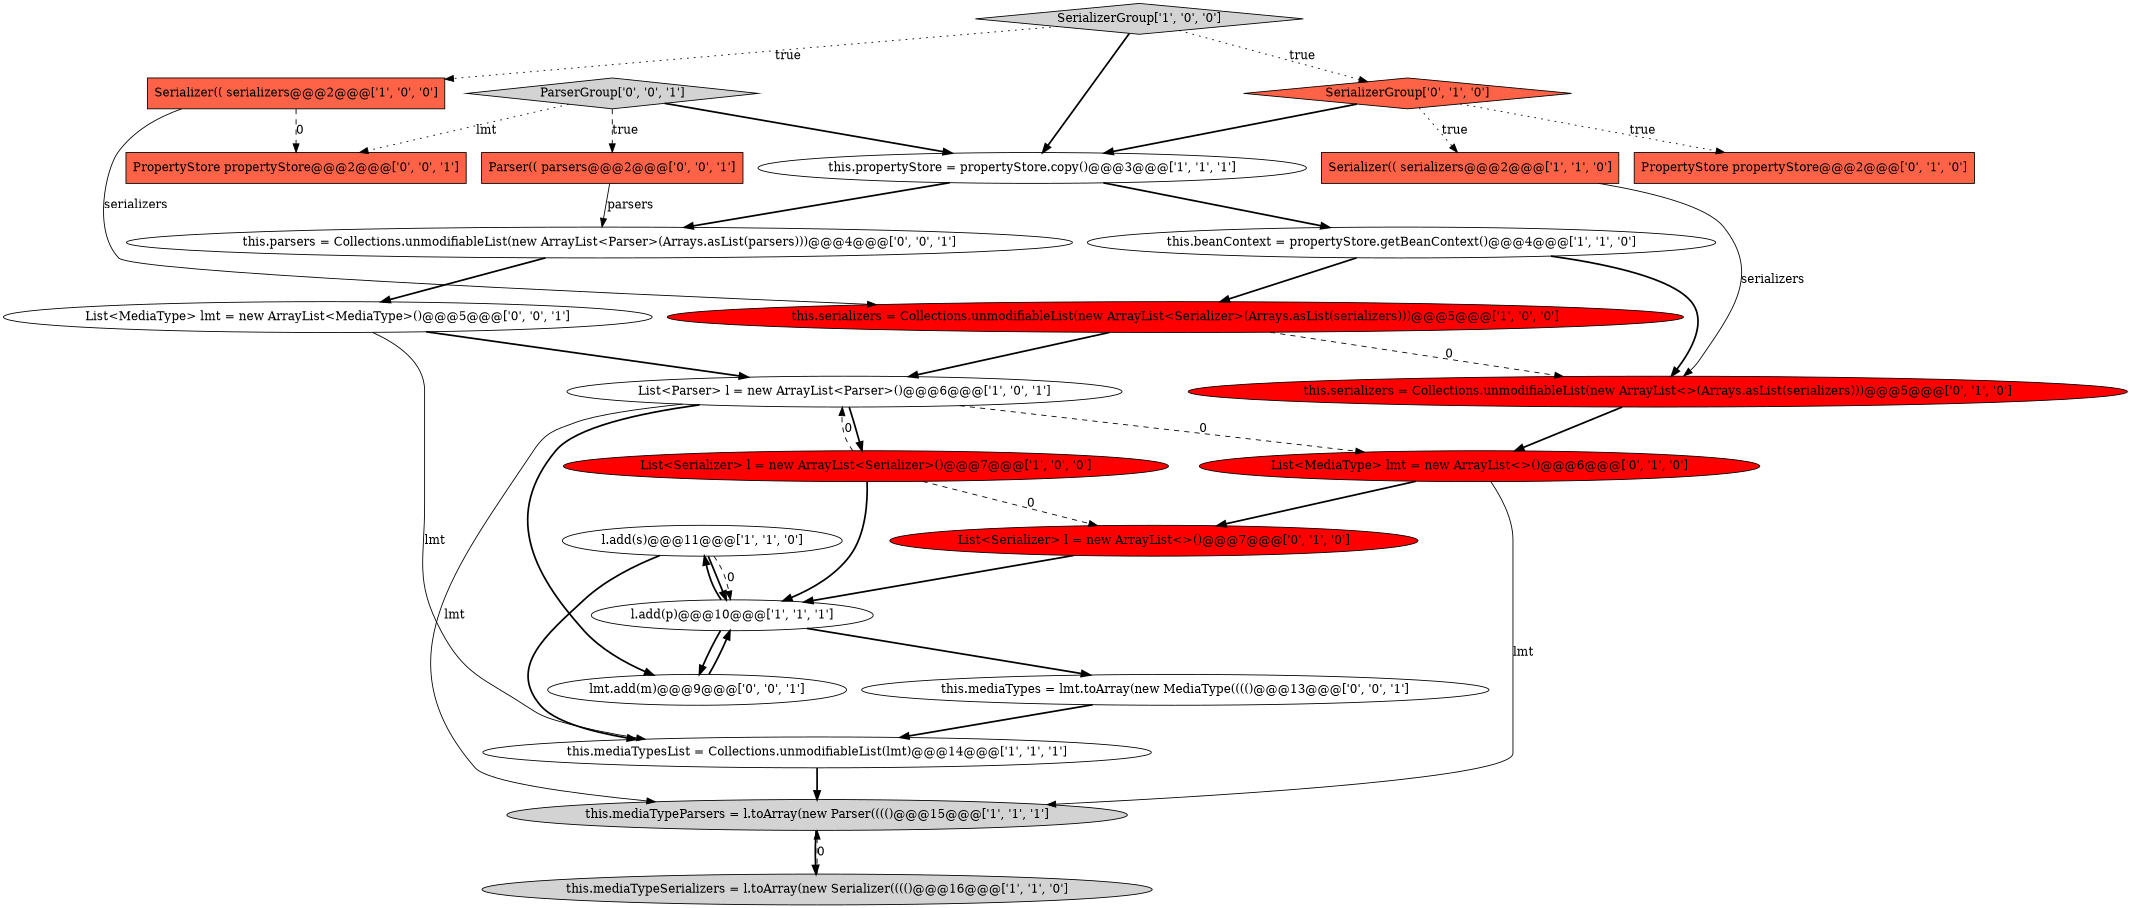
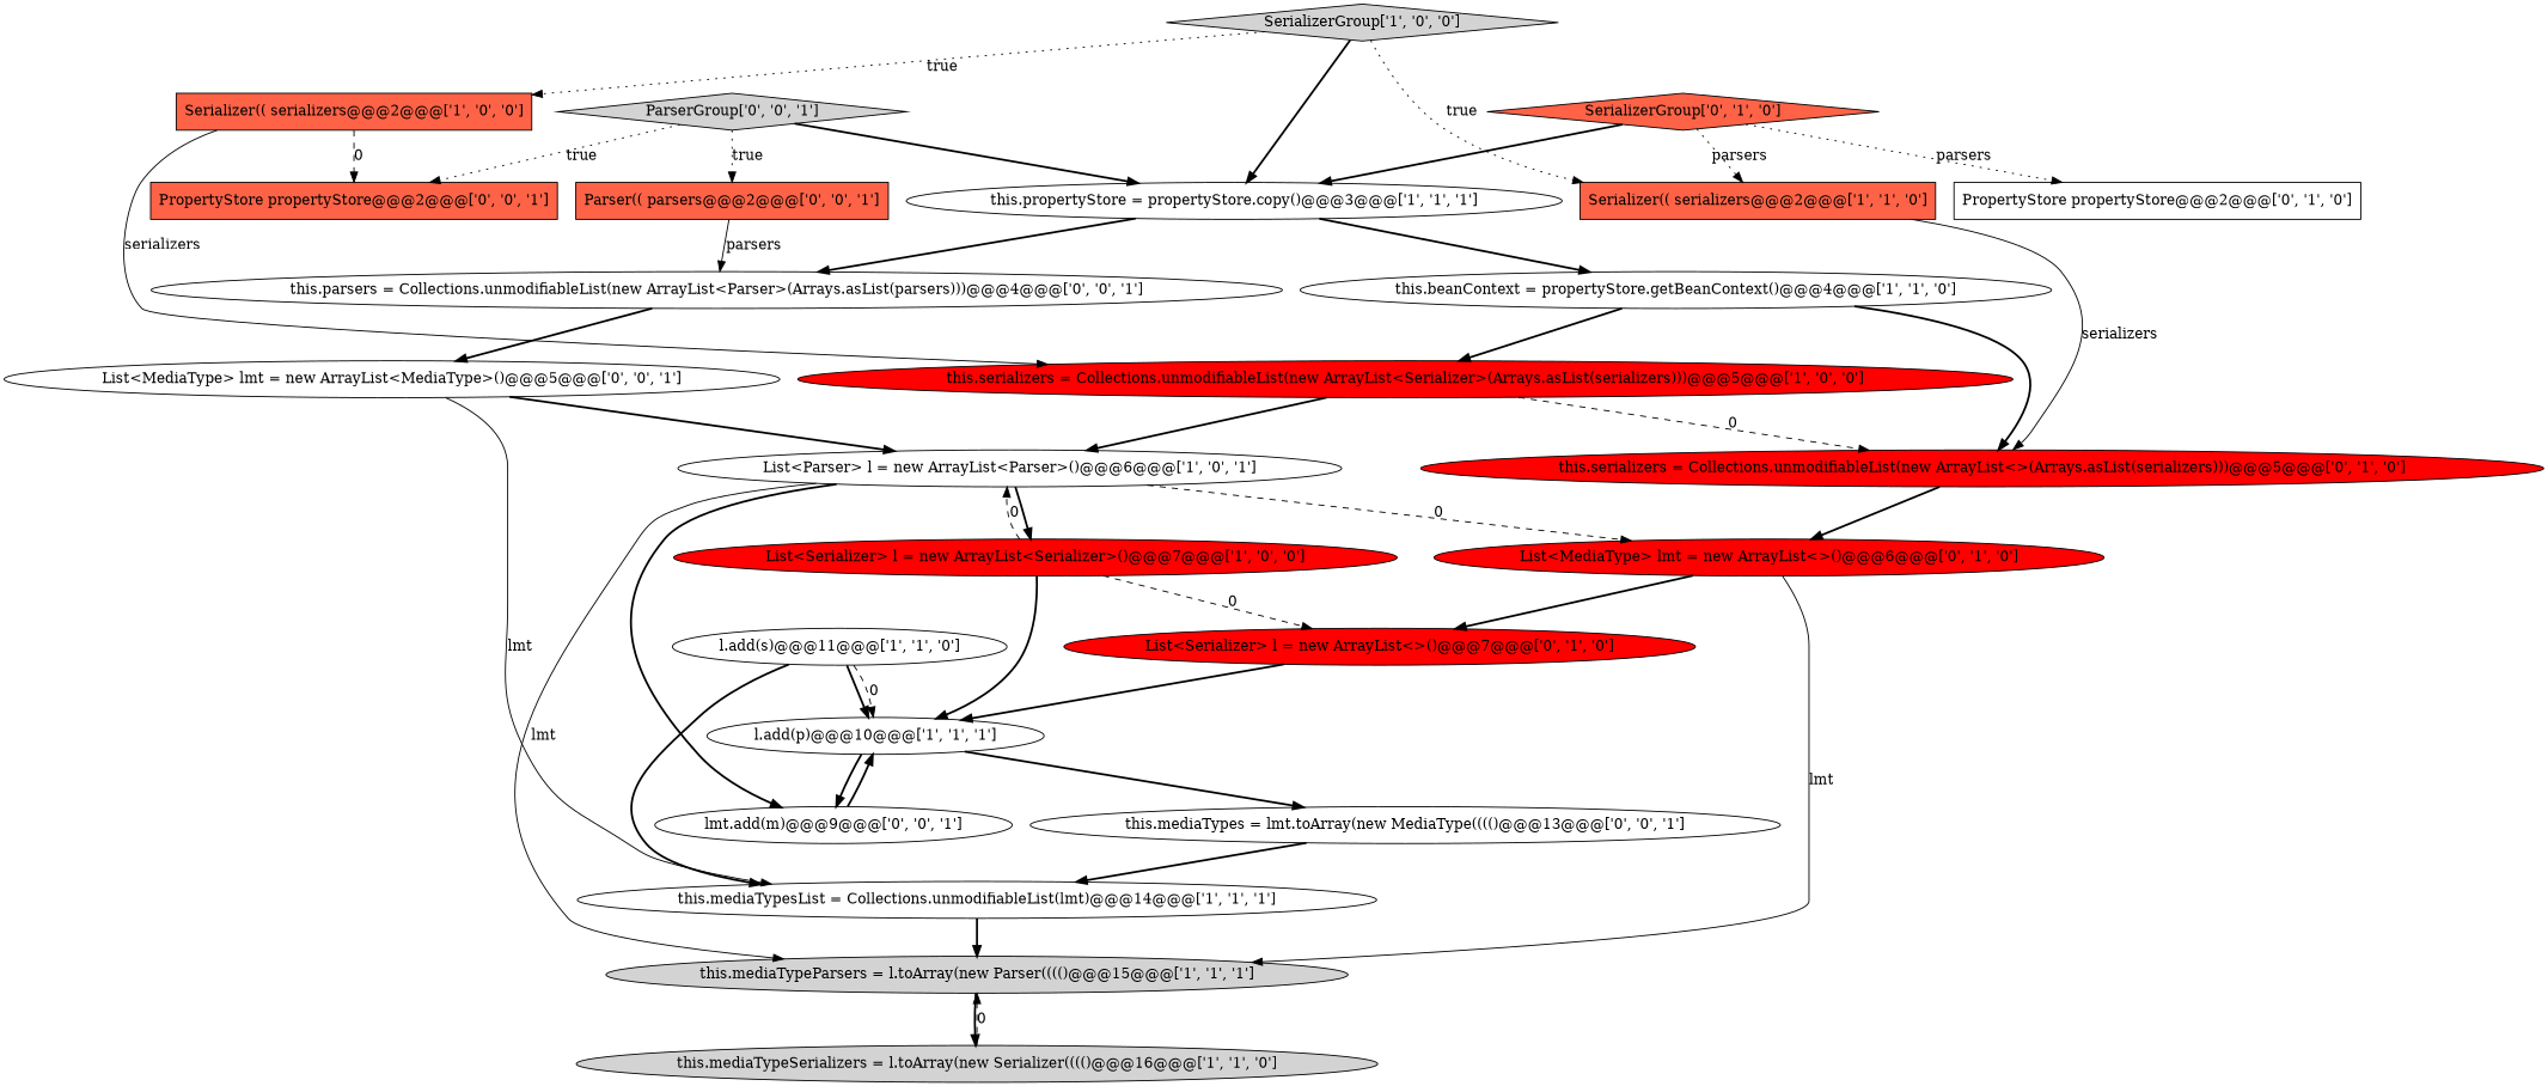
  digraph {
    node [fillcolor=white shape=ellipse style=filled]
    edge [style=bold]
    n1 [label="l.add(s)@@@11@@@['1', '1', '0']"]
    n2 [label="l.add(p)@@@10@@@['1', '1', '1']"]
    n3 [label="this.mediaTypesList = Collections.unmodifiableList(lmt)@@@14@@@['1', '1', '1']"]
    n4 [label="lmt.add(m)@@@9@@@['0', '0', '1']"]
    n5 [label="this.mediaTypes = lmt.toArray(new MediaType(((()@@@13@@@['0', '0', '1']"]
    n6 [fillcolor=lightgray label="this.mediaTypeParsers = l.toArray(new Parser(((()@@@15@@@['1', '1', '1']"]
    n7 [fillcolor=lightgray label="ParserGroup['0', '0', '1']" shape=diamond]
    n8 [fillcolor=tomato label="Parser(( parsers@@@2@@@['0', '0', '1']" shape=box]
    n9 [label="this.propertyStore = propertyStore.copy()@@@3@@@['1', '1', '1']"]
    n10 [fillcolor=tomato label="PropertyStore propertyStore@@@2@@@['0', '0', '1']" shape=box]
    n11 [label="this.parsers = Collections.unmodifiableList(new ArrayList<Parser>(Arrays.asList(parsers)))@@@4@@@['0', '0', '1']"]
    n12 [label="this.beanContext = propertyStore.getBeanContext()@@@4@@@['1', '1', '0']"]
    n13 [fillcolor=lightgray label="SerializerGroup['1', '0', '0']" shape=diamond]
    n14 [fillcolor=tomato label="Serializer(( serializers@@@2@@@['1', '0', '0']" shape=box]
    n15 [fillcolor=tomato label="Serializer(( serializers@@@2@@@['1', '1', '0']" shape=box]
    n16 [fillcolor=red label="this.serializers = Collections.unmodifiableList(new ArrayList<Serializer>(Arrays.asList(serializers)))@@@5@@@['1', '0', '0']"]
    n17 [fillcolor=red label="this.serializers = Collections.unmodifiableList(new ArrayList<>(Arrays.asList(serializers)))@@@5@@@['0', '1', '0']"]
    n18 [label="List<Parser> l = new ArrayList<Parser>()@@@6@@@['1', '0', '1']"]
    n19 [label="List<MediaType> lmt = new ArrayList<MediaType>()@@@5@@@['0', '0', '1']"]
    n20 [fillcolor=lightgray label="this.mediaTypeSerializers = l.toArray(new Serializer(((()@@@16@@@['1', '1', '0']"]
    n21 [fillcolor=red label="List<MediaType> lmt = new ArrayList<>()@@@6@@@['0', '1', '0']"]
    n22 [fillcolor=red label="List<Serializer> l = new ArrayList<>()@@@7@@@['0', '1', '0']"]
    n23 [fillcolor=tomato label="SerializerGroup['0', '1', '0']" shape=diamond]
-   n24 [fillcolor=tomato label="PropertyStore propertyStore@@@2@@@['0', '1', '0']" shape=box]
+   n24 [label="PropertyStore propertyStore@@@2@@@['0', '1', '0']" shape=box]
    n25 [fillcolor=red label="List<Serializer> l = new ArrayList<Serializer>()@@@7@@@['1', '0', '0']"]
    n1 -> n2
    n1 -> n2 [label=0 style=dashed]
    n1 -> n3
-   n2 -> n1
    n2 -> n4
    n2 -> n5
    n3 -> n6
    n4 -> n2
    n5 -> n3
    n6 -> n20
-   n7 -> n8 [label=true style=dashed]
+   n7 -> n8 [label=true style=dotted]
    n7 -> n9
-   n7 -> n10 [label=lmt style=dotted]
+   n7 -> n10 [label=true style=dotted]
    n8 -> n11 [label=parsers style=solid]
    n9 -> n11
    n9 -> n12
    n11 -> n19
    n12 -> n16
    n12 -> n17
    n13 -> n9
    n13 -> n14 [label=true style=dotted]
-   n13 -> n23 [label=true style=dotted]
+   n13 -> n15 [label=true style=dotted]
    n14 -> n10 [label=0 style=dashed]
    n14 -> n16 [label=serializers style=solid]
    n15 -> n17 [label=serializers style=solid]
    n16 -> n17 [label=0 style=dashed]
    n16 -> n18
    n17 -> n21
    n18 -> n4
    n18 -> n6 [label=lmt style=solid]
    n18 -> n21 [label=0 style=dashed]
    n18 -> n25
    n19 -> n3 [label=lmt style=solid]
    n19 -> n18
    n20 -> n6 [label=0 style=dashed]
    n21 -> n6 [label=lmt style=solid]
    n21 -> n22
    n22 -> n2
    n23 -> n9
-   n23 -> n15 [label=true style=dotted]
-   n23 -> n24 [label=true style=dotted]
+   n23 -> n15 [label=parsers style=dotted]
+   n23 -> n24 [label=parsers style=dotted]
    n25 -> n2
    n25 -> n18 [label=0 style=dashed]
    n25 -> n22 [label=0 style=dashed]
  }
